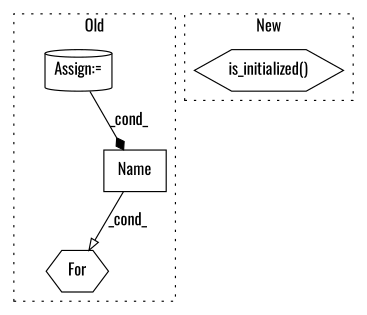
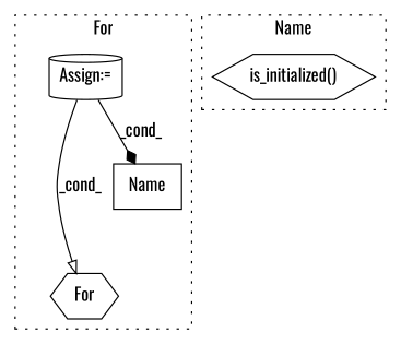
  digraph {
    fontname=Oswald
    node [fontname=Oswald l=3 shape=hexagon]
    edge [fontname=Oswald style=solid]
    n1 [a=107 l="4,14" label=For s="10038,10064"]
    n2 [a=87 label=Name s=10042 shape=box]
    n3 [a=68 label="Assign:=" s=9495 shape=cylinder]
    n4 [a=75 l=38 label="is_initialized()" s=9959]
    subgraph cluster_1 {
-     label=Old
+     label=For
      style=dotted
      n1
      n2
      n3
    }
    subgraph cluster_2 {
-     label=New
+     label=Name
      style=dotted
      n4
    }
-   n2 -> n1 [arrowhead=onormal label=_cond_]
+   n3 -> n1 [arrowhead=onormal label=_cond_]
    n3 -> n2 [arrowhead=diamond label=_cond_]
  }
